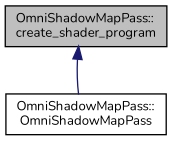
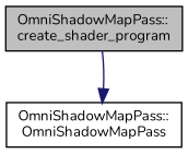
  digraph {
    rankdir=TB
    fontname=Nunito
    node [color=black fontname=Nunito fontsize=10 shape=record]
    n1 [fillcolor=grey75 fontcolor=black height=0.2 label="OmniShadowMapPass::\lcreate_shader_program" style=filled width=0.4]
    n2 [height=0.2 label="OmniShadowMapPass::\lOmniShadowMapPass" width=0.4]
-   n1 -> n2 [color=midnightblue dir=back fontname=Nunito fontsize=10 labelfontname=Helvetica labelfontsize=10 style=solid]
+   n2 -> n1 [color=midnightblue dir=back fontname=Nunito fontsize=10 labelfontname=Helvetica labelfontsize=10 style=solid]
  }
